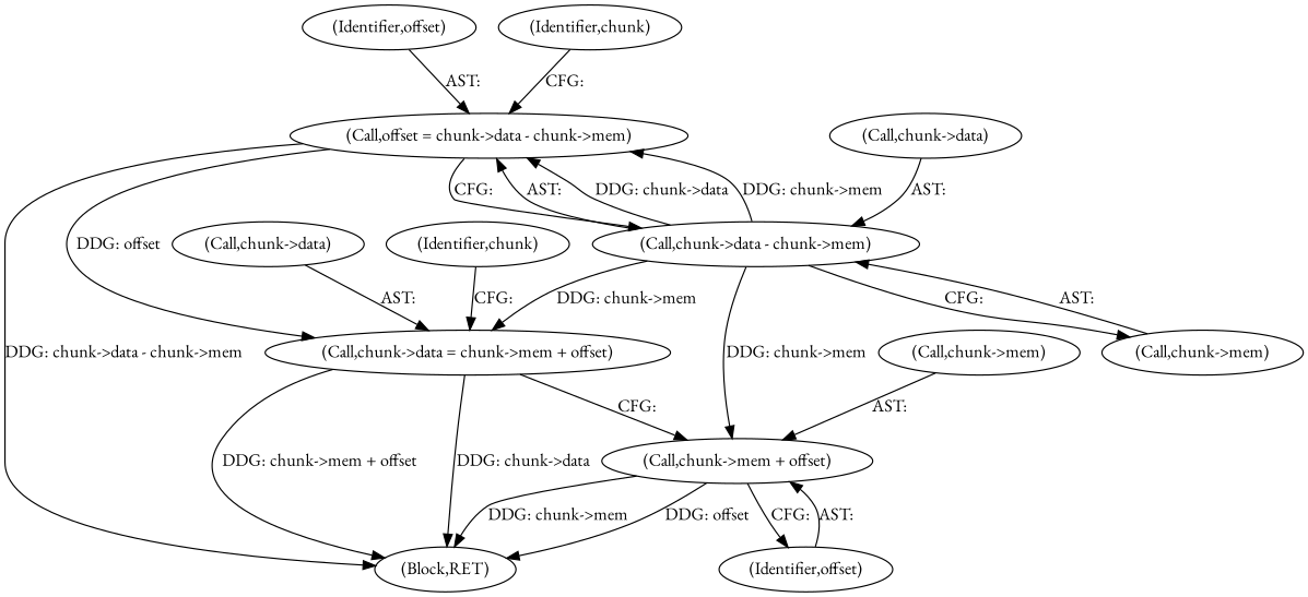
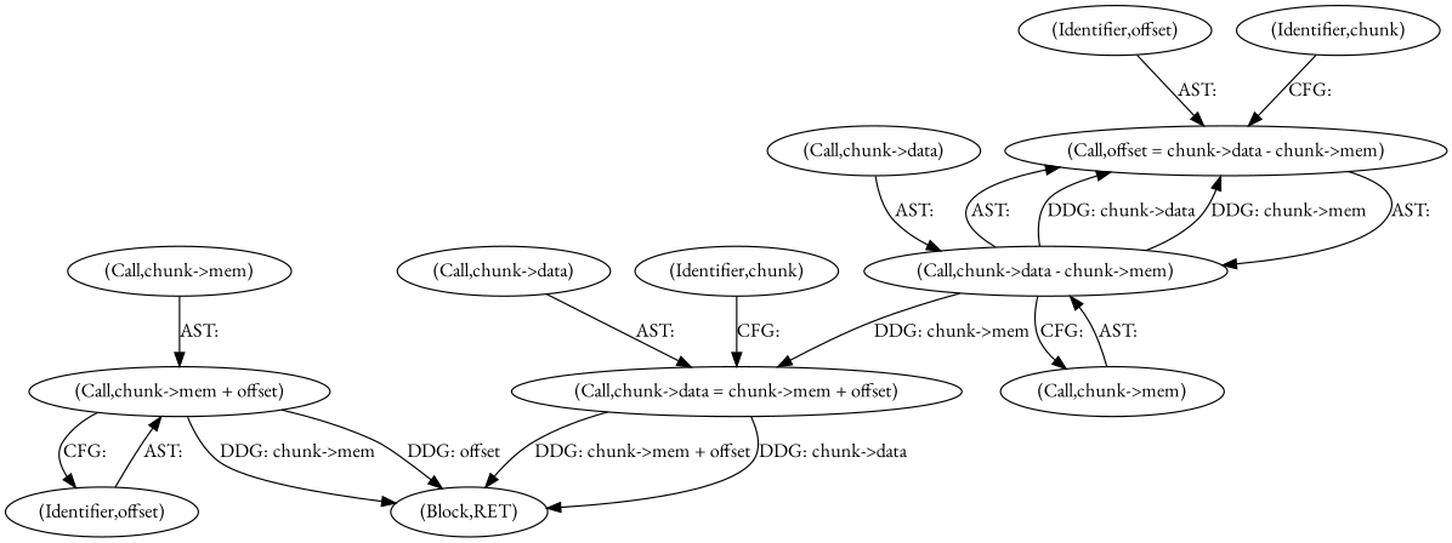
  digraph {
    fontname="EB Garamond"
    node [fontname="EB Garamond"]
    edge [fontname="EB Garamond"]
    n1 [label="(Call,offset = chunk->data - chunk->mem)"]
    n2 [label="(Call,chunk->data - chunk->mem)"]
    n3 [label="(Call,chunk->data = chunk->mem + offset)"]
    n4 [label="(Block,RET)"]
    n5 [label="(Call,chunk->mem + offset)"]
    n6 [label="(Call,chunk->mem)"]
    n7 [label="(Identifier,offset)"]
    n8 [label="(Call,chunk->mem)"]
    n9 [label="(Identifier,offset)"]
    n10 [label="(Identifier,chunk)"]
    n11 [label="(Call,chunk->data)"]
    n12 [label="(Identifier,chunk)"]
    n13 [label="(Call,chunk->data)"]
-   n1 -> n2 [label="CFG: "]
-   n1 -> n3 [label="DDG: offset"]
-   n1 -> n4 [label="DDG: chunk->data - chunk->mem"]
+   n1 -> n2 [label="AST: "]
    n2 -> n1 [label="AST: "]
    n2 -> n1 [label="DDG: chunk->data"]
    n2 -> n1 [label="DDG: chunk->mem"]
    n2 -> n3 [label="DDG: chunk->mem"]
-   n2 -> n5 [label="DDG: chunk->mem"]
    n2 -> n6 [label="CFG: "]
    n3 -> n4 [label="DDG: chunk->mem + offset"]
    n3 -> n4 [label="DDG: chunk->data"]
-   n3 -> n5 [label="CFG: "]
    n5 -> n4 [label="DDG: chunk->mem"]
    n5 -> n4 [label="DDG: offset"]
    n5 -> n7 [label="CFG: "]
    n6 -> n2 [label="AST: "]
    n7 -> n5 [label="AST: "]
    n8 -> n5 [label="AST: "]
    n9 -> n1 [label="AST: "]
    n10 -> n1 [label="CFG: "]
    n11 -> n3 [label="AST: "]
    n12 -> n3 [label="CFG: "]
    n13 -> n2 [label="AST: "]
  }
